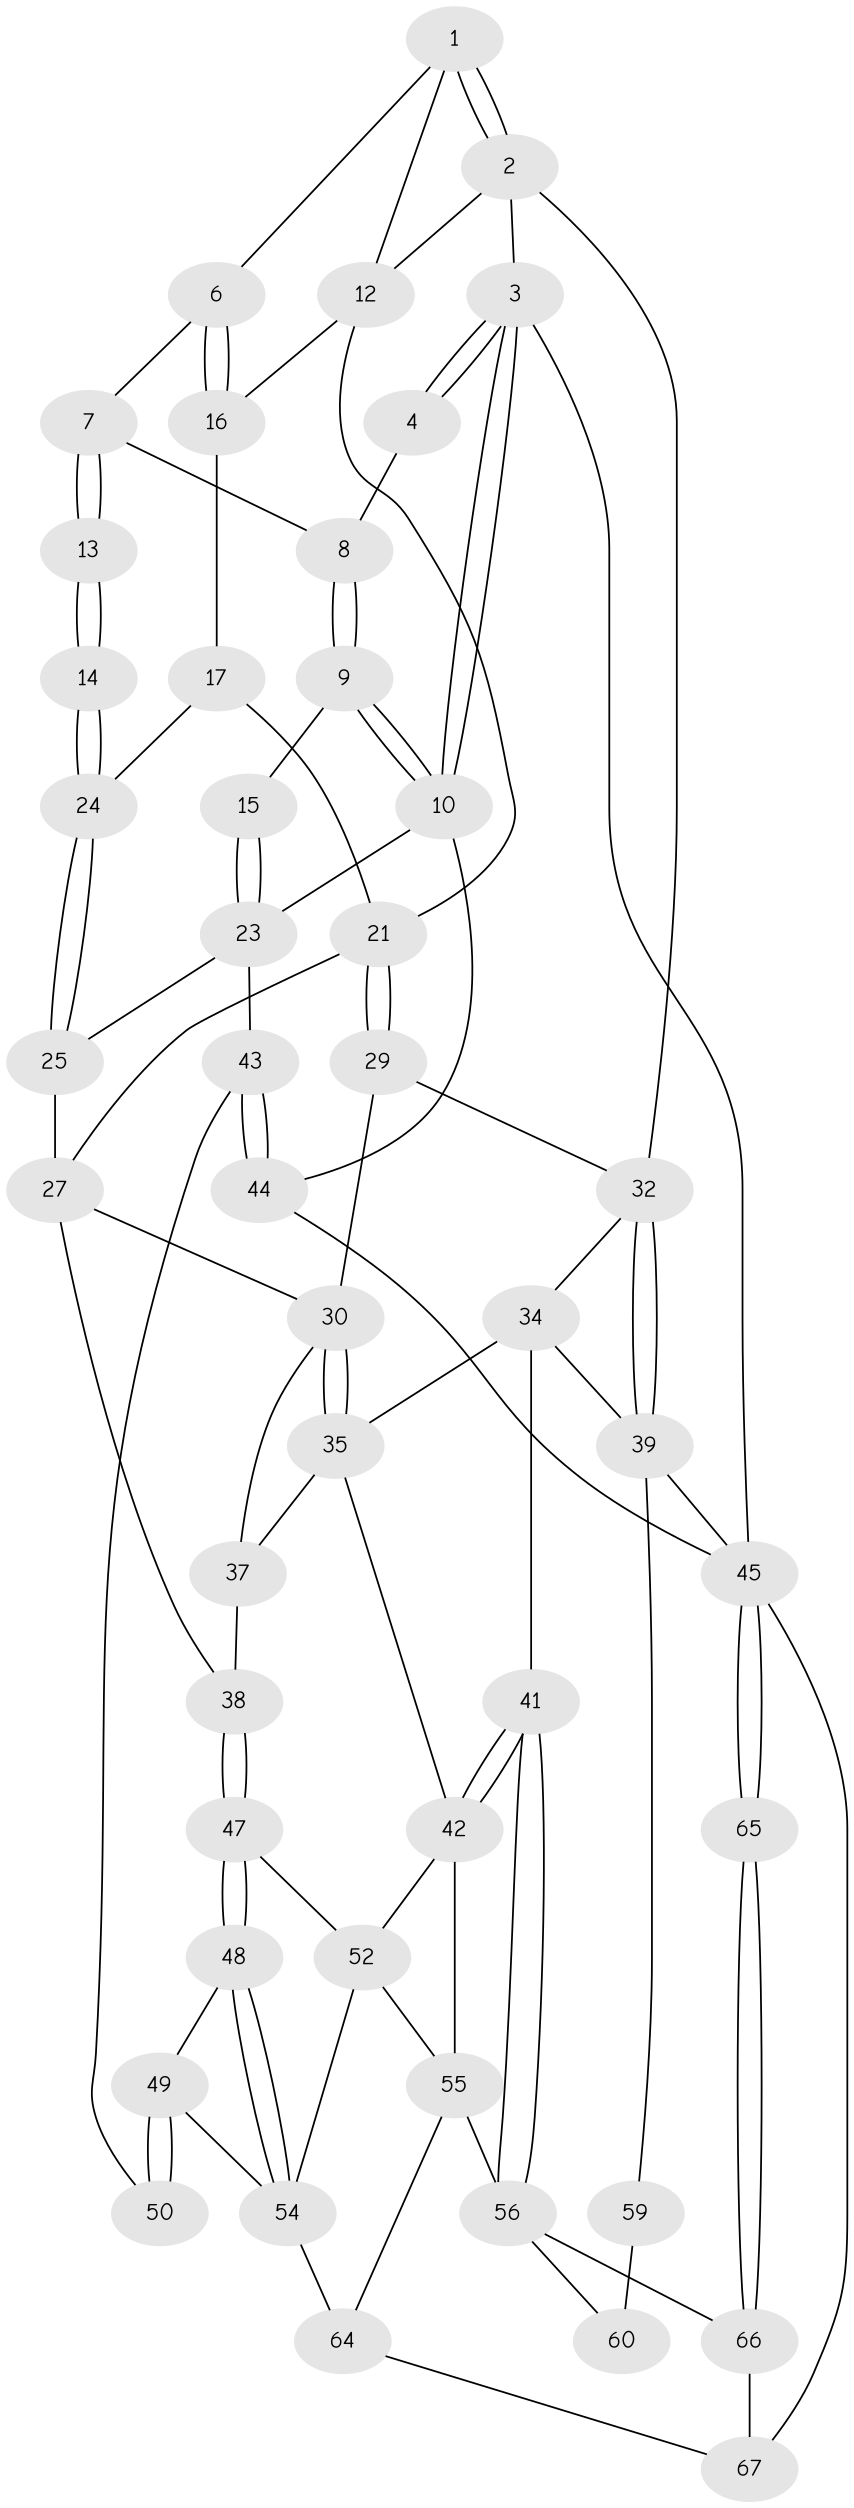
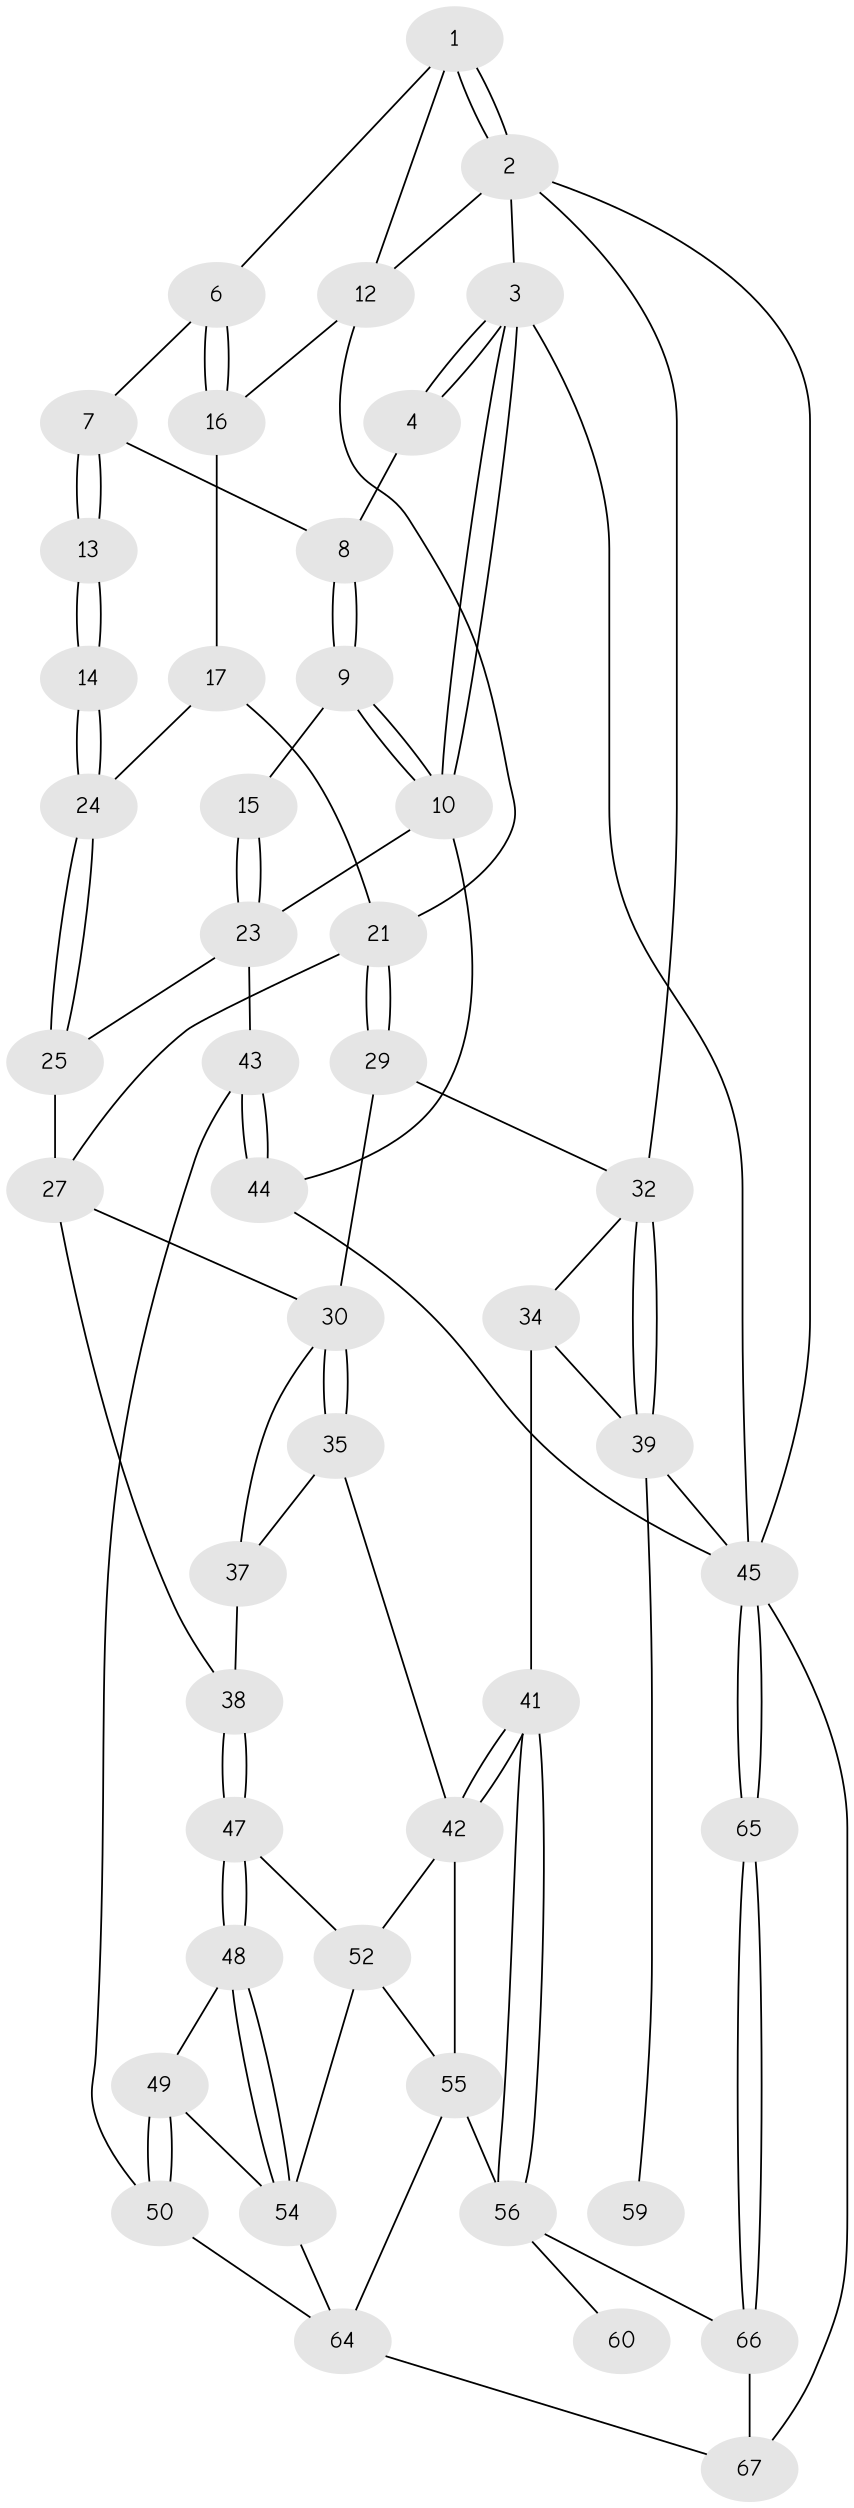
  graph {
    fontname="Comic Neue"
    node [color=gray90 fontname="Comic Neue" style=filled]
    edge [fontname="Comic Neue"]
    1 [super="+5"]
    2 [super="+11"]
    6
    12 [super="+18"]
    3
    32 [super="+33"]
    45 [super="+68"]
    7
    16
    21 [super="+22"]
    4
    10 [super="+24"]
    34 [super="+40"]
    39 [super="+46"]
    65
    67
    8
    23 [super="+26"]
    44
    9
    13
    17 [super="+19"]
    14
    15
    25
    43
    27 [super="+28"]
    29
    n29 [label=24]
    30 [super="+31"]
    38
    50
    35 [super="+36"]
    37
    47
    42 [super="+51"]
    41
    59 [super="+64"]
    56 [super="+57"]
    52 [super="+53"]
    55 [super="+58"]
    48
    60
    66
    54 [super="+61"]
    n46 [label=64 super="+63"]
    49
    1 -- 2
    1 -- 2
    1 -- 6
    1 -- 12
    2 -- 12
    2 -- 3
    2 -- 32
+   2 -- 45
    6 -- 7
    6 -- 16
    6 -- 16
    12 -- 16
    12 -- 21
    3 -- 45
    3 -- 4
    3 -- 4
    3 -- 10
    3 -- 10
    32 -- 34
    32 -- 39
    32 -- 39
    45 -- 65
    45 -- 65
    45 -- 67
    7 -- 8
    7 -- 13
    7 -- 13
    16 -- 17
    21 -- 27
    21 -- 29
    21 -- 29
    4 -- 8
    10 -- 23
    10 -- 44
    34 -- 39
-   34 -- 35
    34 -- 41
    39 -- 45
    39 -- 59
    65 -- 66
    65 -- 66
    8 -- 9
    8 -- 9
    23 -- 25
    23 -- 43
    44 -- 45
    9 -- 10
    9 -- 10
    9 -- 15
    13 -- 14
    13 -- 14
    17 -- 21
    17 -- n29
    14 -- n29
    14 -- n29
    15 -- 23
    15 -- 23
    25 -- 27
    43 -- 44
    43 -- 44
    43 -- 50
    27 -- 30
    27 -- 38
    29 -- 32
    29 -- 30
    n29 -- 25
    n29 -- 25
    30 -- 35
    30 -- 35
    30 -- 37
    38 -- 47
    38 -- 47
+   50 -- n46
    35 -- 37
    35 -- 42
    37 -- 38
    47 -- 52
    47 -- 48
    47 -- 48
    42 -- 52
    42 -- 55
    41 -- 42
    41 -- 42
    41 -- 56
    41 -- 56
-   59 -- 60 [weight=2]
    56 -- 60
    56 -- 66
    52 -- 55
    52 -- 54
    55 -- 56
    55 -- n46
    48 -- 54
    48 -- 54
    48 -- 49
    66 -- 67
    54 -- n46
    n46 -- 67
    49 -- 50
    49 -- 50
    49 -- 54
  }
